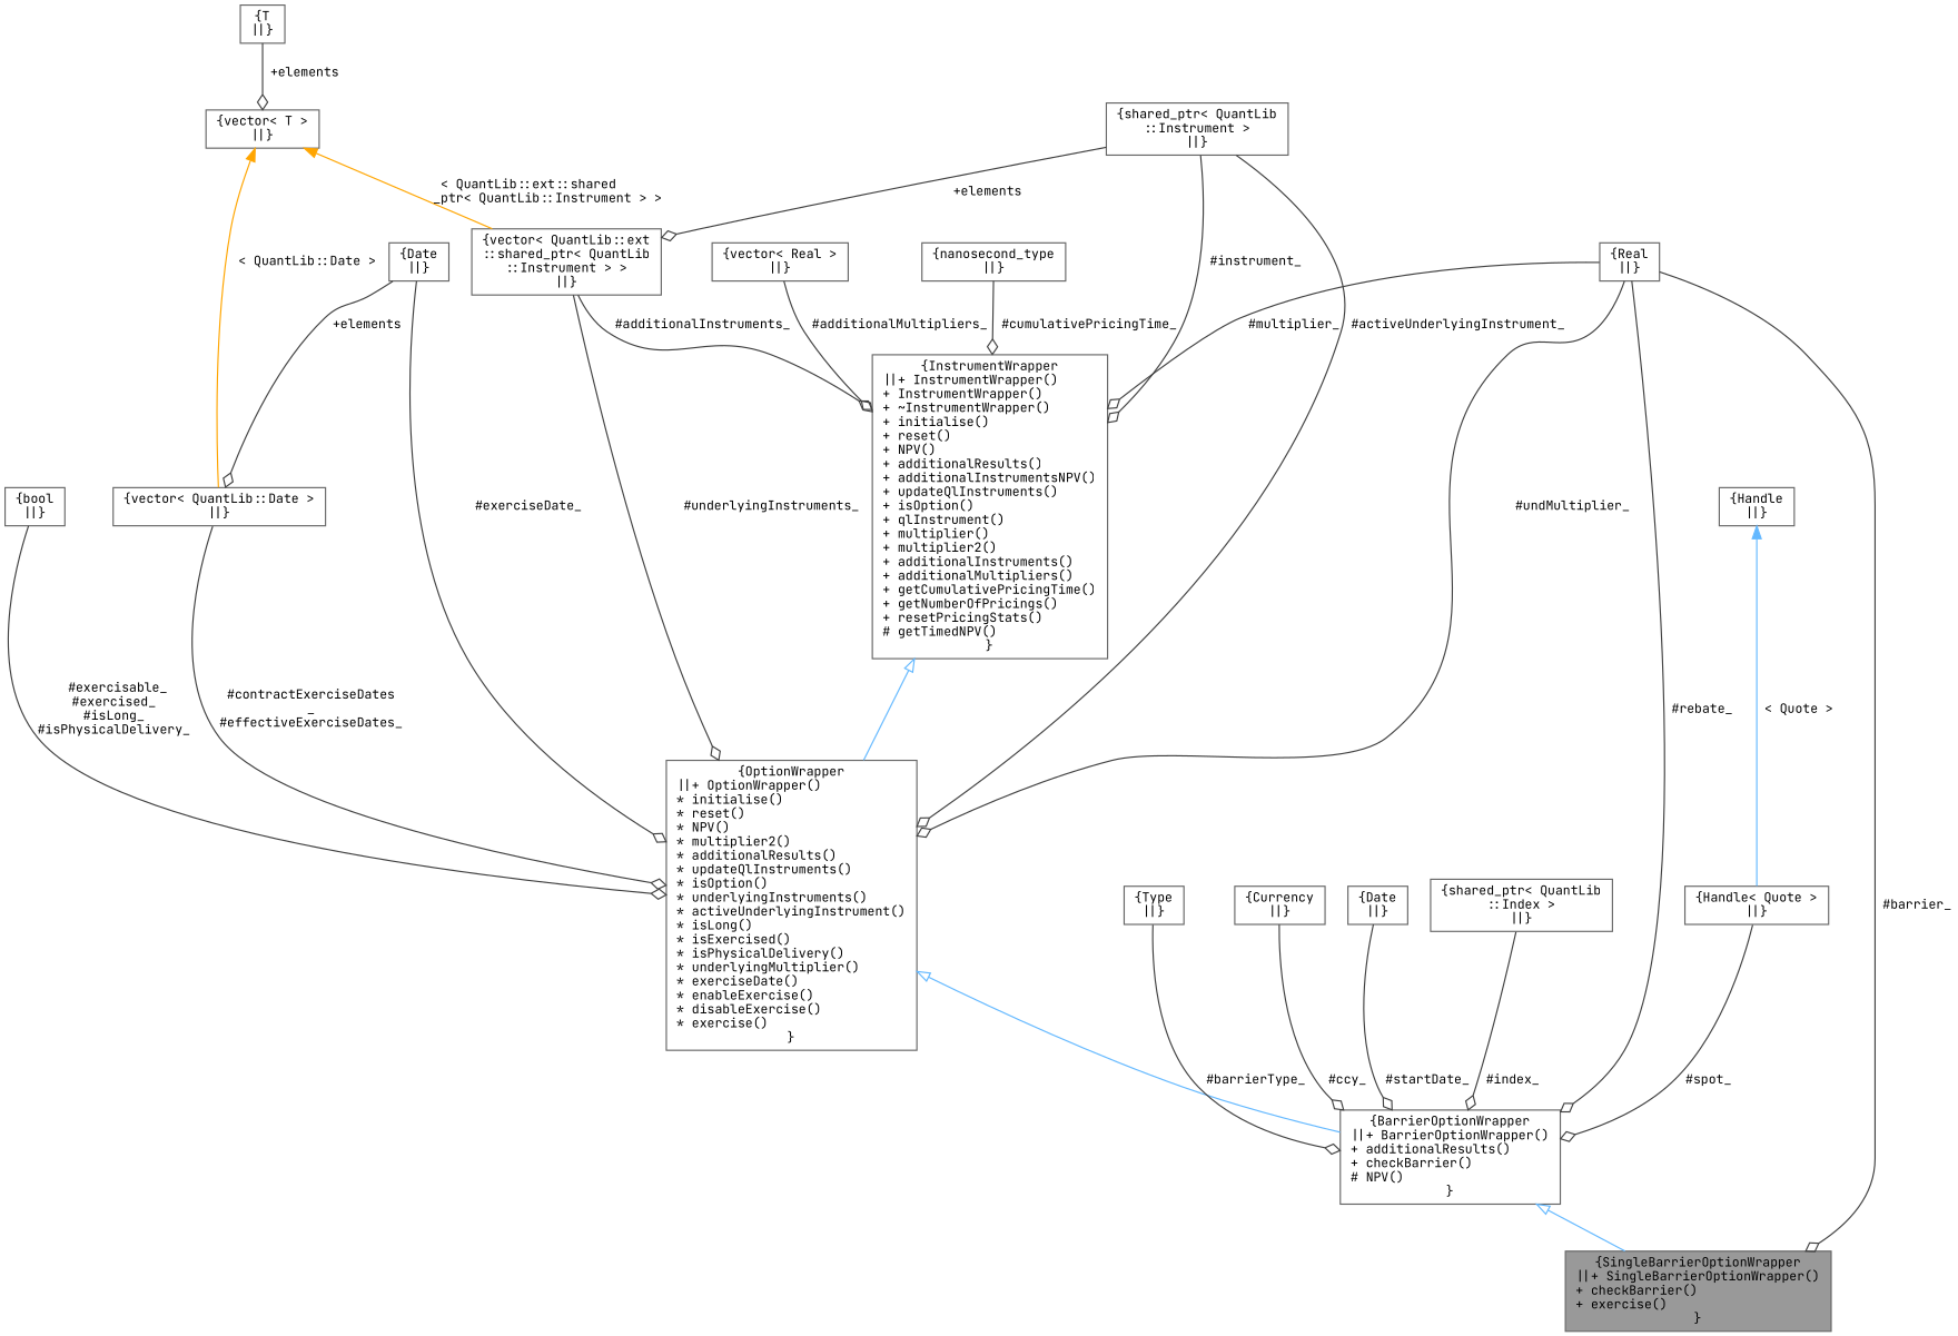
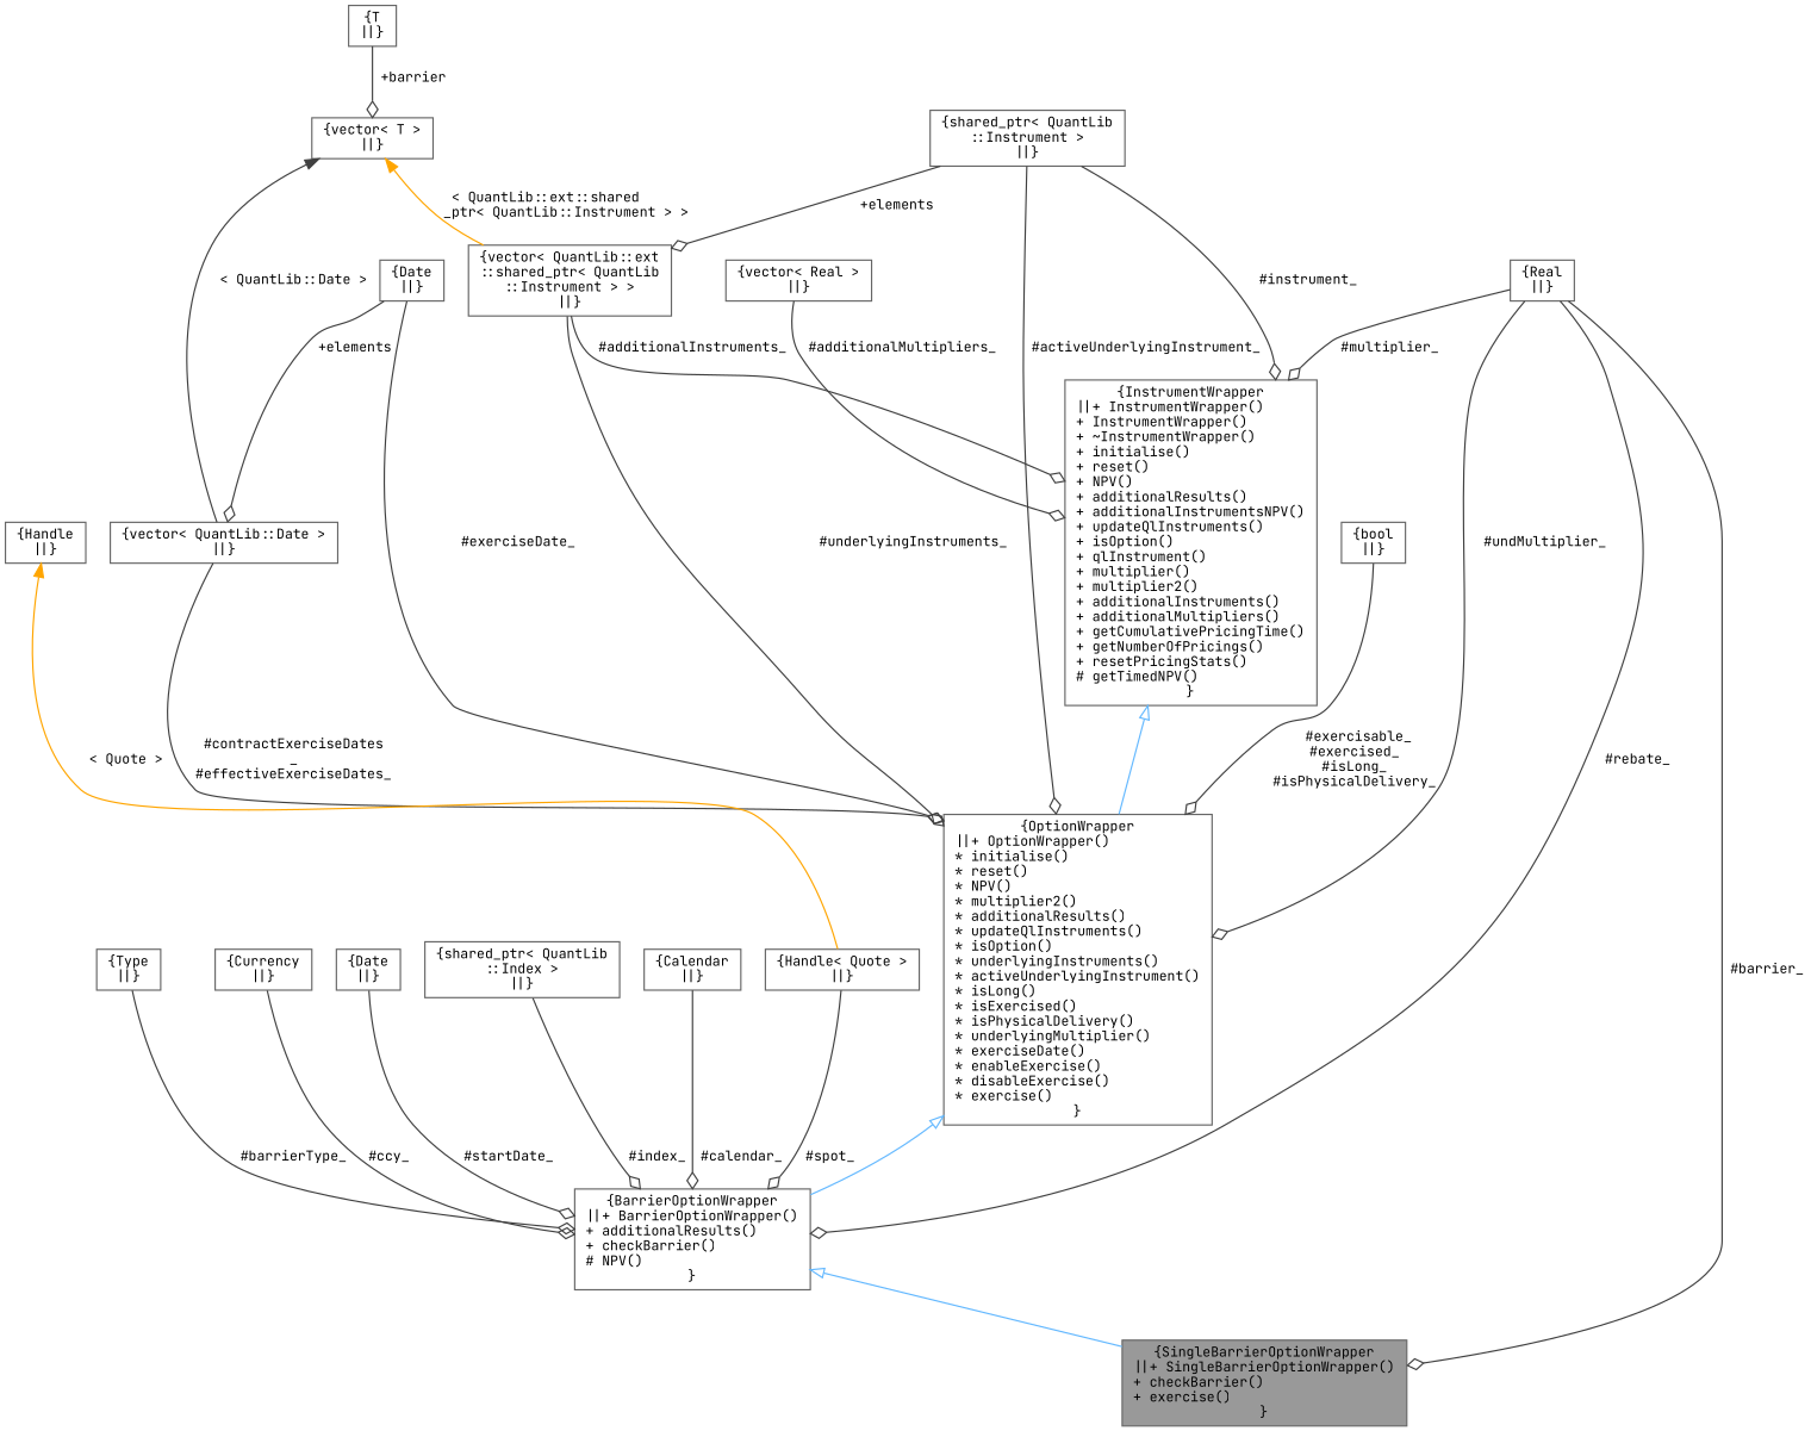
  digraph {
    fontname="JetBrains Mono"
    node [color=gray40 fillcolor=white fontname="JetBrains Mono" fontsize=10 shape=box style=filled]
    edge [color=grey25 fontname="JetBrains Mono" fontsize=10 labelfontname=Helvetica labelfontsize=10 style=solid arrowhead=odiamond]
    n1 [fillcolor=grey60 fontcolor=black height=0.2 label="{SingleBarrierOptionWrapper\n||+ SingleBarrierOptionWrapper()\l+ checkBarrier()\l+ exercise()\l}" width=0.4]
    n2 [height=0.2 label="{BarrierOptionWrapper\n||+ BarrierOptionWrapper()\l+ additionalResults()\l+ checkBarrier()\l# NPV()\l}" width=0.4]
    n3 [height=0.2 label="{OptionWrapper\n||+ OptionWrapper()\l* initialise()\l* reset()\l* NPV()\l* multiplier2()\l* additionalResults()\l* updateQlInstruments()\l* isOption()\l* underlyingInstruments()\l* activeUnderlyingInstrument()\l* isLong()\l* isExercised()\l* isPhysicalDelivery()\l* underlyingMultiplier()\l* exerciseDate()\l* enableExercise()\l* disableExercise()\l* exercise()\l}" width=0.4]
    n4 [height=0.2 label="{InstrumentWrapper\n||+ InstrumentWrapper()\l+ InstrumentWrapper()\l+ ~InstrumentWrapper()\l+ initialise()\l+ reset()\l+ NPV()\l+ additionalResults()\l+ additionalInstrumentsNPV()\l+ updateQlInstruments()\l+ isOption()\l+ qlInstrument()\l+ multiplier()\l+ multiplier2()\l+ additionalInstruments()\l+ additionalMultipliers()\l+ getCumulativePricingTime()\l+ getNumberOfPricings()\l+ resetPricingStats()\l# getTimedNPV()\l}" width=0.4]
    n5 [height=0.2 label="{shared_ptr\< QuantLib\l::Instrument \>\n||}" width=0.4]
    n6 [height=0.2 label="{vector\< QuantLib::ext\l::shared_ptr\< QuantLib\l::Instrument \> \>\n||}" width=0.4]
    n7 [height=0.2 label="{Real\n||}" width=0.4]
    n8 [height=0.2 label="{vector\< Real \>\n||}" width=0.4]
    n9 [height=0.2 label="{vector\< T \>\n||}" width=0.4]
    n10 [height=0.2 label="{vector\< QuantLib::Date \>\n||}" width=0.4]
    n11 [height=0.2 label="{T\n||}" width=0.4]
-   n12 [height=0.2 label="{nanosecond_type\n||}" width=0.4]
    n13 [height=0.2 label="{bool\n||}" width=0.4]
    n14 [height=0.2 label="{Date\n||}" width=0.4]
    n15 [height=0.2 label="{Handle\< Quote \>\n||}" width=0.4]
    n16 [height=0.2 label="{Handle\n||}" width=0.4]
    n17 [height=0.2 label="{Type\n||}" width=0.4]
    n18 [height=0.2 label="{Currency\n||}" width=0.4]
    n19 [height=0.2 label="{Date\n||}" width=0.4]
    n20 [height=0.2 label="{shared_ptr\< QuantLib\l::Index \>\n||}" width=0.4]
+   n21 [height=0.2 label="{Calendar\n||}" width=0.4]
    n2 -> n1 [arrowtail=onormal color=steelblue1 dir=back arrowhead=""]
    n3 -> n2 [arrowtail=onormal color=steelblue1 dir=back arrowhead=""]
    n4 -> n3 [arrowtail=onormal color=steelblue1 dir=back arrowhead=""]
    n5 -> n3 [label=" #activeUnderlyingInstrument_"]
    n5 -> n4 [label=" #instrument_"]
    n5 -> n6 [label=" +elements"]
    n6 -> n3 [label=" #underlyingInstruments_"]
    n6 -> n4 [label=" #additionalInstruments_"]
    n7 -> n1 [label=" #barrier_"]
    n7 -> n2 [label=" #rebate_"]
    n7 -> n3 [label=" #undMultiplier_"]
    n7 -> n4 [label=" #multiplier_"]
    n8 -> n4 [label=" #additionalMultipliers_"]
    n9 -> n6 [color=orange dir=back label=" \< QuantLib::ext::shared\l_ptr\< QuantLib::Instrument \> \>" arrowhead=""]
-   n9 -> n10 [color=orange dir=back label=" \< QuantLib::Date \>" arrowhead=""]
+   n9 -> n10 [dir=back label=" \< QuantLib::Date \>" arrowhead=""]
    n10 -> n3 [label=" #contractExerciseDates\l_\n#effectiveExerciseDates_"]
-   n11 -> n9 [label=" +elements"]
-   n12 -> n4 [label=" #cumulativePricingTime_"]
+   n11 -> n9 [label=" +barrier"]
    n13 -> n3 [label=" #exercisable_\n#exercised_\n#isLong_\n#isPhysicalDelivery_"]
    n14 -> n3 [label=" #exerciseDate_"]
    n14 -> n10 [label=" +elements"]
    n15 -> n2 [label=" #spot_"]
-   n16 -> n15 [color=steelblue1 dir=back label=" \< Quote \>" arrowhead=""]
+   n16 -> n15 [color=orange dir=back label=" \< Quote \>" arrowhead=""]
    n17 -> n2 [label=" #barrierType_"]
    n18 -> n2 [label=" #ccy_"]
    n19 -> n2 [label=" #startDate_"]
    n20 -> n2 [label=" #index_"]
+   n21 -> n2 [label=" #calendar_"]
  }
